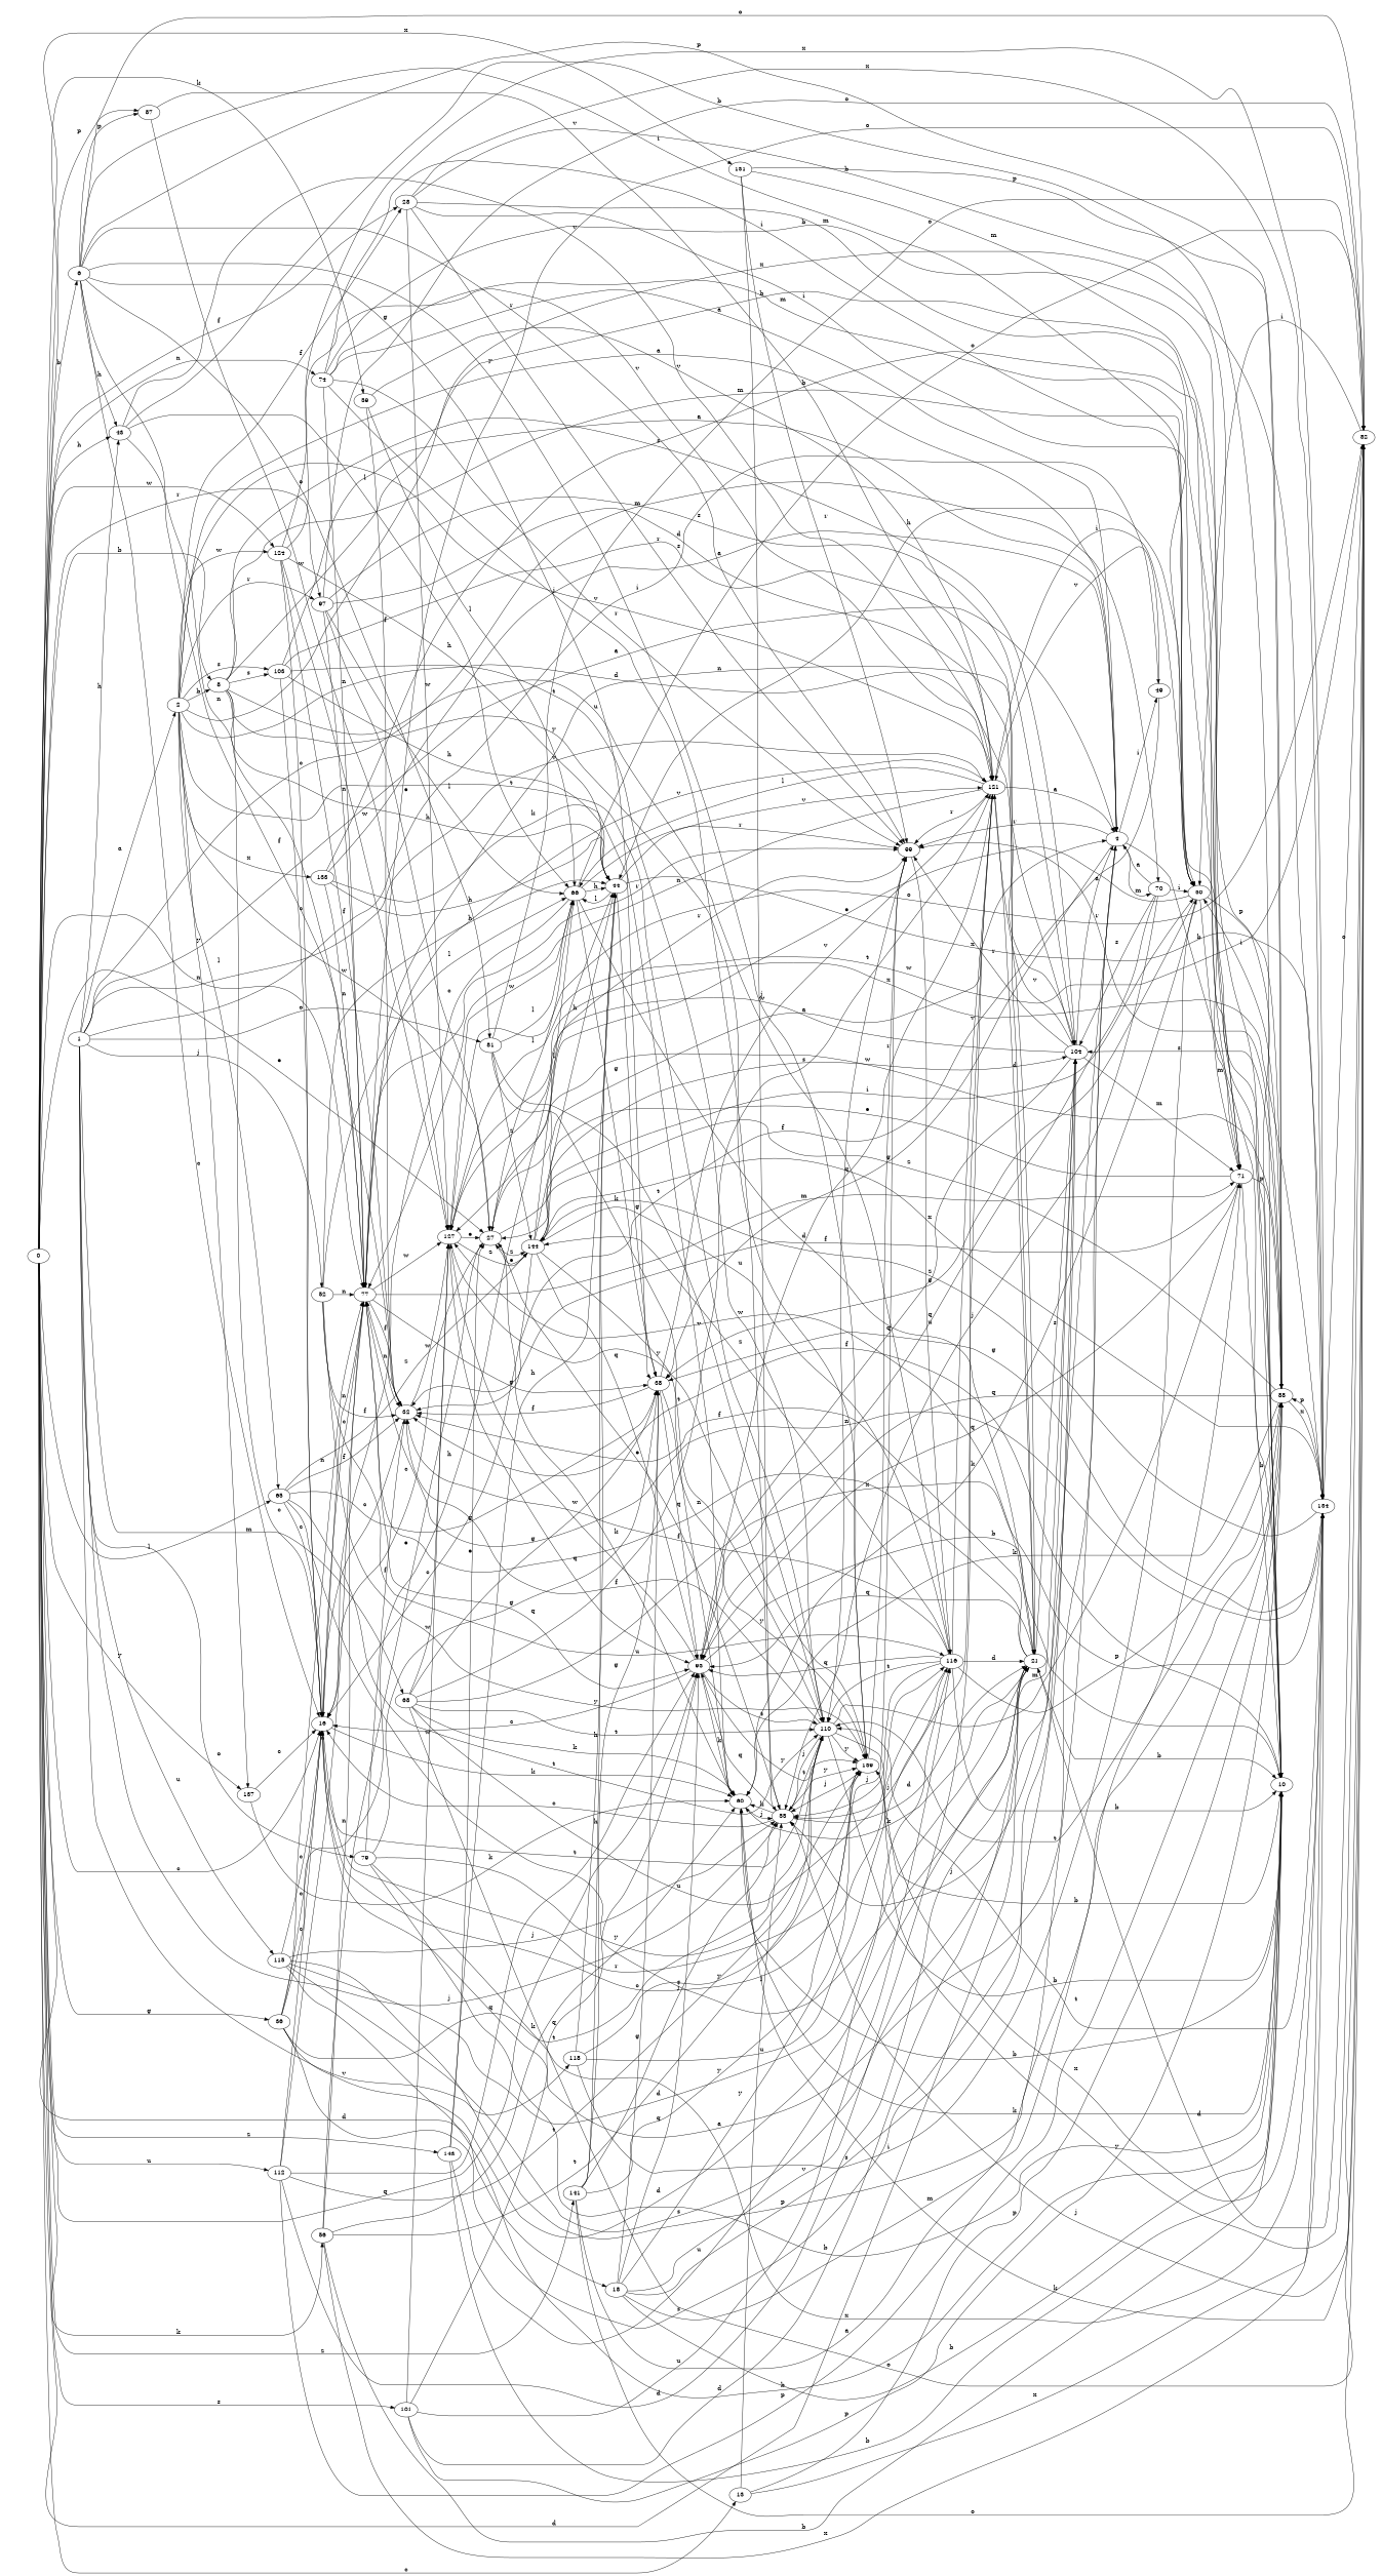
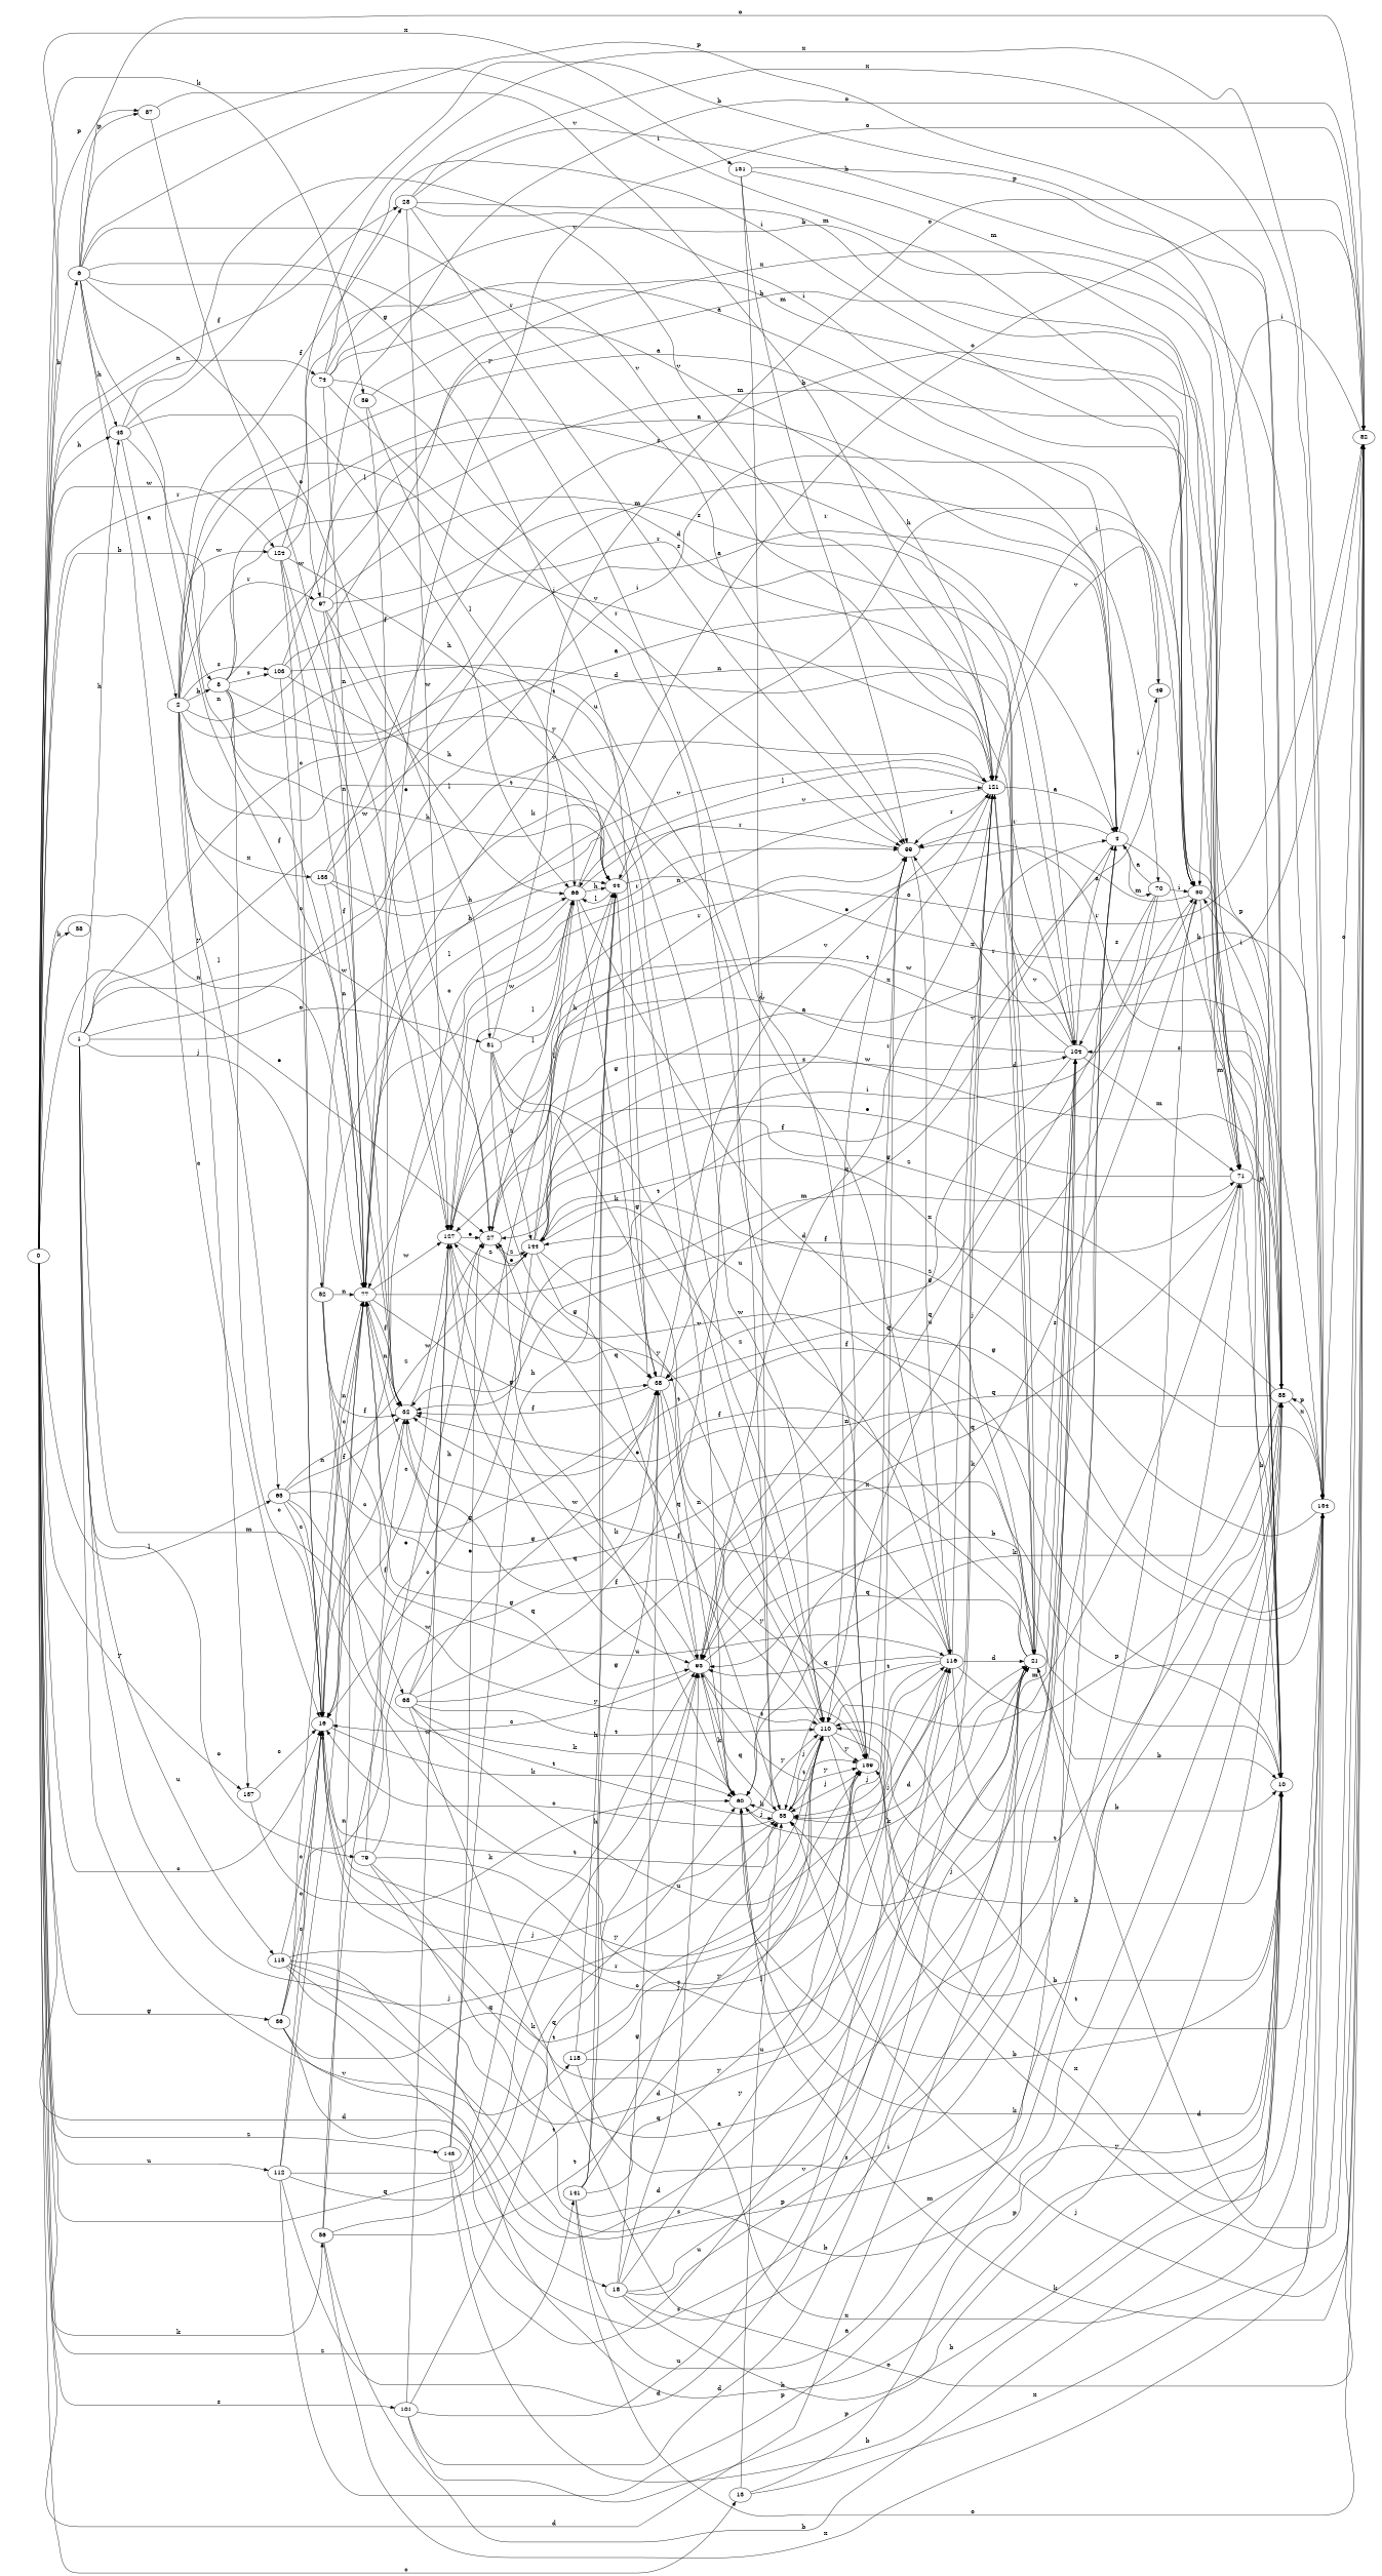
  strict digraph {
    rankdir=LR
    0
    6
    8
    13
    16
    18
    21
    27
    28
    36
    43
    56
+   58
    59
    65
    74
    77
    87
    93
    97
    101
    112
    124
    131
    137
    141
    143
    81
    38
    99
    50
    82
    88
    139
    103
    10
    44
    71
    104
    116
    55
    134
    4
    110
    60
    121
    127
    32
    66
    144
    1
    2
    49
    52
    68
    70
    79
    115
    118
    133
    0 -> 6 [label=b]
    0 -> 8 [label=b]
    0 -> 13 [label=c]
    0 -> 16 [label=c]
    0 -> 18 [label=d]
    0 -> 21 [label=d]
    0 -> 27 [label=e]
    0 -> 28 [label=f]
    0 -> 36 [label=g]
    0 -> 43 [label=h]
    0 -> 56 [label=k]
+   0 -> 58 [label=k]
    0 -> 59 [label=k]
    0 -> 65 [label=l]
    0 -> 74 [label=n]
    0 -> 77 [label=n]
    0 -> 87 [label=p]
    0 -> 93 [label=q]
    0 -> 97 [label=r]
    0 -> 101 [label=s]
    0 -> 112 [label=u]
    0 -> 124 [label=w]
    0 -> 131 [label=x]
    0 -> 137 [label=y]
    0 -> 141 [label=z]
    0 -> 143 [label=z]
    6 -> 16 [label=c]
    6 -> 43 [label=h]
    6 -> 77 [label=n]
    6 -> 87 [label=p]
    6 -> 81 [label=o]
    6 -> 38 [label=g]
    6 -> 99 [label=r]
    6 -> 50 [label=i]
    6 -> 82 [label=o]
    6 -> 88 [label=p]
    6 -> 139 [label=y]
    8 -> 16 [label=c]
    8 -> 139 [label=y]
    8 -> 103 [label=s]
    8 -> 10 [label=b]
    8 -> 44 [label=h]
    8 -> 71 [label=m]
    8 -> 104 [label=s]
    8 -> 116 [label=u]
    13 -> 88 [label=p]
    13 -> 55 [label=j]
    13 -> 134 [label=x]
    16 -> 77 [label=n]
    16 -> 99 [label=r]
    16 -> 4 [label=a]
    16 -> 110 [label=t]
    16 -> 60 [label=k]
    18 -> 93 [label=q]
    18 -> 38 [label=g]
    18 -> 139 [label=y]
    18 -> 10 [label=b]
    18 -> 71 [label=m]
    18 -> 104 [label=s]
    18 -> 121 [label=v]
    21 -> 77 [label=n]
    21 -> 93 [label=q]
    21 -> 10 [label=b]
    21 -> 104 [label=s]
    21 -> 60 [label=k]
    21 -> 127 [label=w]
    21 -> 32 [label=f]
    27 -> 16 [label=c]
    27 -> 99 [label=r]
    27 -> 4 [label=a]
    27 -> 60 [label=k]
    27 -> 66 [label=l]
    27 -> 144 [label=z]
    28 -> 99 [label=r]
    28 -> 50 [label=i]
    28 -> 10 [label=b]
    28 -> 71 [label=m]
    28 -> 134 [label=x]
    28 -> 127 [label=w]
    36 -> 16 [label=c]
    36 -> 21 [label=d]
    36 -> 77 [label=n]
    36 -> 44 [label=h]
    36 -> 104 [label=s]
    36 -> 110 [label=t]
    43 -> 10 [label=b]
    43 -> 121 [label=v]
    43 -> 32 [label=f]
    43 -> 66 [label=l]
    56 -> 27 [label=e]
    56 -> 77 [label=n]
    56 -> 10 [label=b]
    56 -> 134 [label=x]
    56 -> 110 [label=t]
    56 -> 60 [label=k]
    59 -> 121 [label=v]
    59 -> 32 [label=f]
    59 -> 66 [label=l]
    65 -> 16 [label=c]
    65 -> 38 [label=g]
    65 -> 104 [label=s]
    65 -> 110 [label=t]
    65 -> 32 [label=f]
    65 -> 144 [label=z]
    74 -> 77 [label=n]
    74 -> 99 [label=r]
    74 -> 50 [label=i]
    74 -> 10 [label=b]
    74 -> 71 [label=m]
    74 -> 55 [label=j]
    74 -> 4 [label=a]
    77 -> 16 [label=c]
    77 -> 93 [label=q]
    77 -> 38 [label=g]
    77 -> 99 [label=r]
    77 -> 82 [label=o]
    77 -> 71 [label=m]
    77 -> 121 [label=v]
    77 -> 127 [label=w]
    77 -> 32 [label=f]
    87 -> 121 [label=v]
    87 -> 127 [label=w]
    93 -> 16 [label=c]
    93 -> 139 [label=y]
    93 -> 10 [label=b]
    93 -> 110 [label=t]
    93 -> 60 [label=k]
    93 -> 127 [label=w]
    97 -> 21 [label=d]
    97 -> 27 [label=e]
    97 -> 77 [label=n]
    97 -> 82 [label=o]
    97 -> 104 [label=s]
    97 -> 66 [label=l]
    101 -> 21 [label=d]
    101 -> 93 [label=q]
    101 -> 88 [label=p]
    101 -> 116 [label=u]
    101 -> 127 [label=w]
    112 -> 16 [label=c]
    112 -> 21 [label=d]
    112 -> 77 [label=n]
    112 -> 93 [label=q]
    112 -> 88 [label=p]
    112 -> 110 [label=t]
    124 -> 16 [label=c]
    124 -> 44 [label=h]
    124 -> 134 [label=x]
    124 -> 121 [label=v]
    124 -> 127 [label=w]
    124 -> 32 [label=f]
    131 -> 99 [label=r]
    131 -> 88 [label=p]
    131 -> 71 [label=m]
    131 -> 55 [label=j]
    137 -> 16 [label=c]
    137 -> 60 [label=k]
    141 -> 38 [label=g]
    141 -> 82 [label=o]
    141 -> 139 [label=y]
    141 -> 44 [label=h]
    141 -> 55 [label=j]
    141 -> 4 [label=a]
    143 -> 27 [label=e]
    143 -> 10 [label=b]
    143 -> 44 [label=h]
    143 -> 116 [label=u]
+   81 -> 38 [label=g]
    81 -> 82 [label=o]
    81 -> 110 [label=t]
    81 -> 60 [label=k]
    81 -> 66 [label=l]
    81 -> 144 [label=z]
    38 -> 93 [label=q]
    38 -> 139 [label=y]
    38 -> 121 [label=v]
    38 -> 32 [label=f]
    99 -> 116 [label=u]
    99 -> 110 [label=t]
    50 -> 27 [label=e]
    50 -> 38 [label=g]
    50 -> 88 [label=p]
    50 -> 44 [label=h]
    50 -> 71 [label=m]
    50 -> 60 [label=k]
    82 -> 21 [label=d]
    82 -> 50 [label=i]
    82 -> 139 [label=y]
    82 -> 55 [label=j]
    82 -> 60 [label=k]
    82 -> 127 [label=w]
    88 -> 93 [label=q]
    88 -> 99 [label=r]
    88 -> 50 [label=i]
    88 -> 104 [label=s]
    88 -> 134 [label=x]
    88 -> 110 [label=t]
    88 -> 60 [label=k]
    88 -> 127 [label=w]
    88 -> 144 [label=z]
    139 -> 99 [label=r]
    139 -> 10 [label=b]
    139 -> 55 [label=j]
    103 -> 16 [label=c]
    103 -> 44 [label=h]
    103 -> 104 [label=s]
    103 -> 4 [label=a]
    103 -> 110 [label=t]
    10 -> 60 [label=k]
    10 -> 32 [label=f]
    44 -> 38 [label=g]
    44 -> 134 [label=x]
    44 -> 121 [label=v]
    44 -> 66 [label=l]
    71 -> 27 [label=e]
    71 -> 93 [label=q]
    71 -> 88 [label=p]
    71 -> 10 [label=b]
    71 -> 32 [label=f]
    104 -> 77 [label=n]
    104 -> 93 [label=q]
    104 -> 99 [label=r]
    104 -> 71 [label=m]
    104 -> 4 [label=a]
    104 -> 121 [label=v]
    104 -> 127 [label=w]
    116 -> 16 [label=c]
    116 -> 21 [label=d]
    116 -> 93 [label=q]
    116 -> 88 [label=p]
    116 -> 10 [label=b]
    116 -> 55 [label=j]
    116 -> 110 [label=t]
    116 -> 121 [label=v]
    116 -> 32 [label=f]
    116 -> 144 [label=z]
    55 -> 16 [label=c]
    55 -> 21 [label=d]
    55 -> 27 [label=e]
    55 -> 93 [label=q]
    55 -> 139 [label=y]
    55 -> 110 [label=t]
    55 -> 60 [label=k]
    134 -> 77 [label=n]
    134 -> 38 [label=g]
    134 -> 82 [label=o]
    134 -> 88 [label=p]
    134 -> 110 [label=t]
    134 -> 144 [label=z]
    4 -> 38 [label=g]
    4 -> 99 [label=r]
    4 -> 10 [label=b]
    4 -> 55 [label=j]
    4 -> 49 [label=i]
    4 -> 70 [label=m]
    110 -> 139 [label=y]
    110 -> 10 [label=b]
    110 -> 71 [label=m]
    110 -> 55 [label=j]
    110 -> 134 [label=x]
    110 -> 32 [label=f]
    60 -> 10 [label=b]
    60 -> 55 [label=j]
    121 -> 21 [label=d]
    121 -> 77 [label=n]
    121 -> 93 [label=q]
    121 -> 99 [label=r]
    121 -> 50 [label=i]
    121 -> 55 [label=j]
    121 -> 4 [label=a]
    121 -> 66 [label=l]
    127 -> 27 [label=e]
    127 -> 93 [label=q]
    127 -> 82 [label=o]
    127 -> 139 [label=y]
    127 -> 134 [label=x]
    127 -> 144 [label=z]
    32 -> 16 [label=c]
    32 -> 77 [label=n]
    32 -> 127 [label=w]
    66 -> 16 [label=c]
    66 -> 21 [label=d]
    66 -> 38 [label=g]
    66 -> 99 [label=r]
    66 -> 82 [label=o]
    66 -> 44 [label=h]
    66 -> 127 [label=w]
    144 -> 16 [label=c]
    144 -> 27 [label=e]
    144 -> 93 [label=q]
    144 -> 50 [label=i]
    144 -> 44 [label=h]
    144 -> 104 [label=s]
    144 -> 116 [label=u]
    144 -> 134 [label=x]
    144 -> 110 [label=t]
    144 -> 66 [label=l]
    1 -> 43 [label=h]
    1 -> 81 [label=o]
    1 -> 55 [label=j]
    1 -> 4 [label=a]
    1 -> 121 [label=v]
-   1 -> 2 [label=a]
+   43 -> 2 [label=a]
    1 -> 49 [label=i]
    1 -> 52 [label=j]
    1 -> 68 [label=m]
    1 -> 70 [label=m]
    1 -> 79 [label=o]
    1 -> 115 [label=u]
    1 -> 118 [label=v]
    2 -> 8 [label=b]
    2 -> 21 [label=d]
    2 -> 27 [label=w]
    2 -> 28 [label=f]
    2 -> 65 [label=l]
    2 -> 97 [label=r]
    2 -> 124 [label=w]
    2 -> 137 [label=y]
    2 -> 103 [label=s]
    2 -> 134 [label=x]
    2 -> 4 [label=a]
    2 -> 110 [label=t]
    2 -> 121 [label=v]
    2 -> 133 [label=x]
    49 -> 121 [label=v]
    49 -> 32 [label=f]
    52 -> 77 [label=n]
    52 -> 139 [label=y]
    52 -> 44 [label=h]
    52 -> 116 [label=u]
    52 -> 32 [label=f]
    52 -> 66 [label=l]
    68 -> 38 [label=g]
    68 -> 82 [label=o]
    68 -> 116 [label=u]
    68 -> 134 [label=x]
    68 -> 110 [label=t]
    68 -> 60 [label=k]
    68 -> 121 [label=v]
    68 -> 127 [label=w]
    70 -> 93 [label=q]
    70 -> 50 [label=i]
    70 -> 104 [label=s]
    70 -> 55 [label=j]
    70 -> 4 [label=a]
    79 -> 38 [label=g]
    79 -> 139 [label=y]
    79 -> 10 [label=b]
    79 -> 134 [label=x]
    79 -> 32 [label=f]
    115 -> 16 [label=c]
    115 -> 21 [label=d]
    115 -> 88 [label=p]
    115 -> 10 [label=b]
    115 -> 104 [label=s]
    115 -> 55 [label=j]
    118 -> 50 [label=i]
    118 -> 139 [label=y]
    118 -> 44 [label=h]
    118 -> 116 [label=u]
    133 -> 77 [label=n]
    133 -> 10 [label=b]
    133 -> 44 [label=h]
    133 -> 4 [label=a]
    133 -> 60 [label=k]
  }
